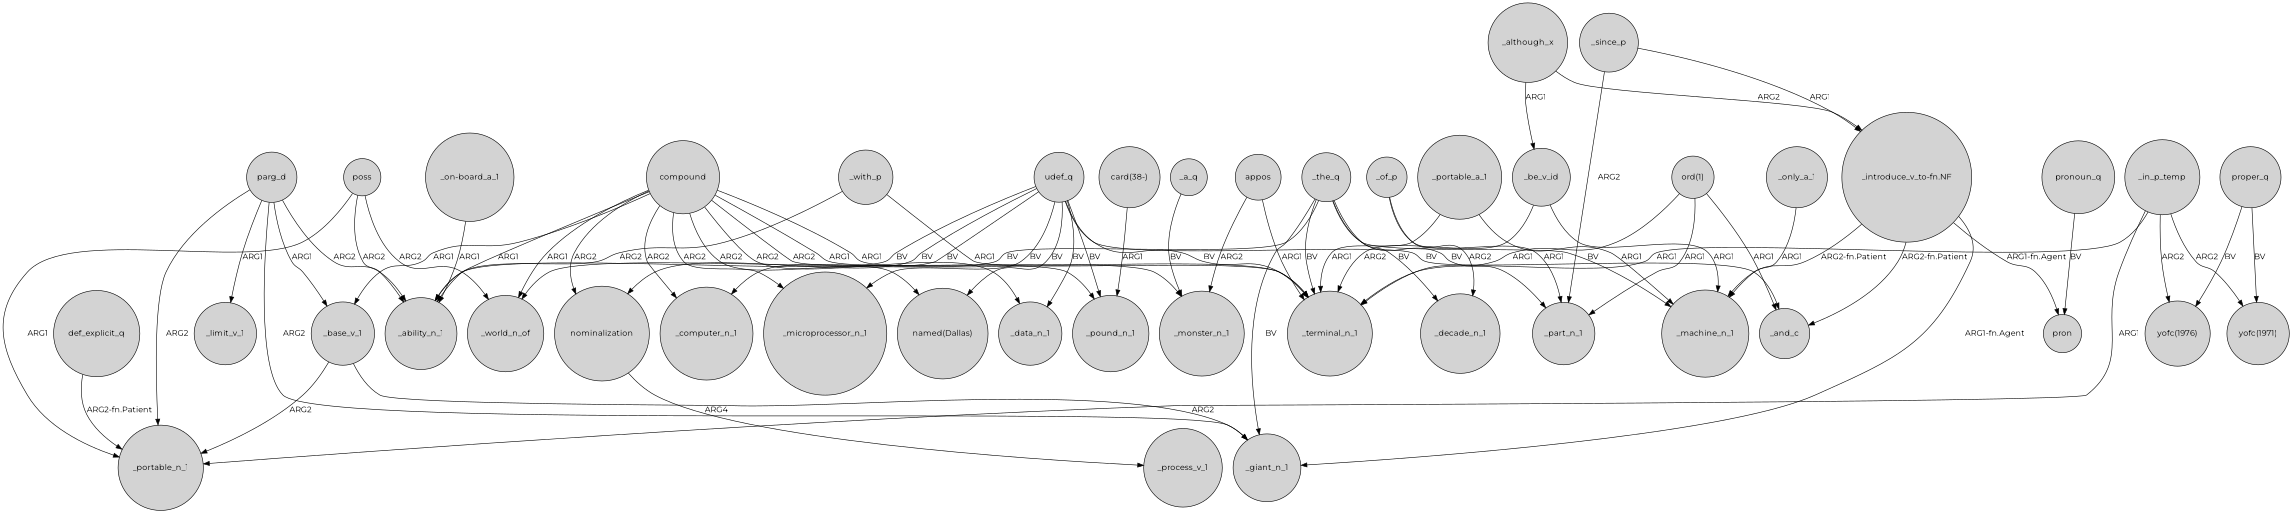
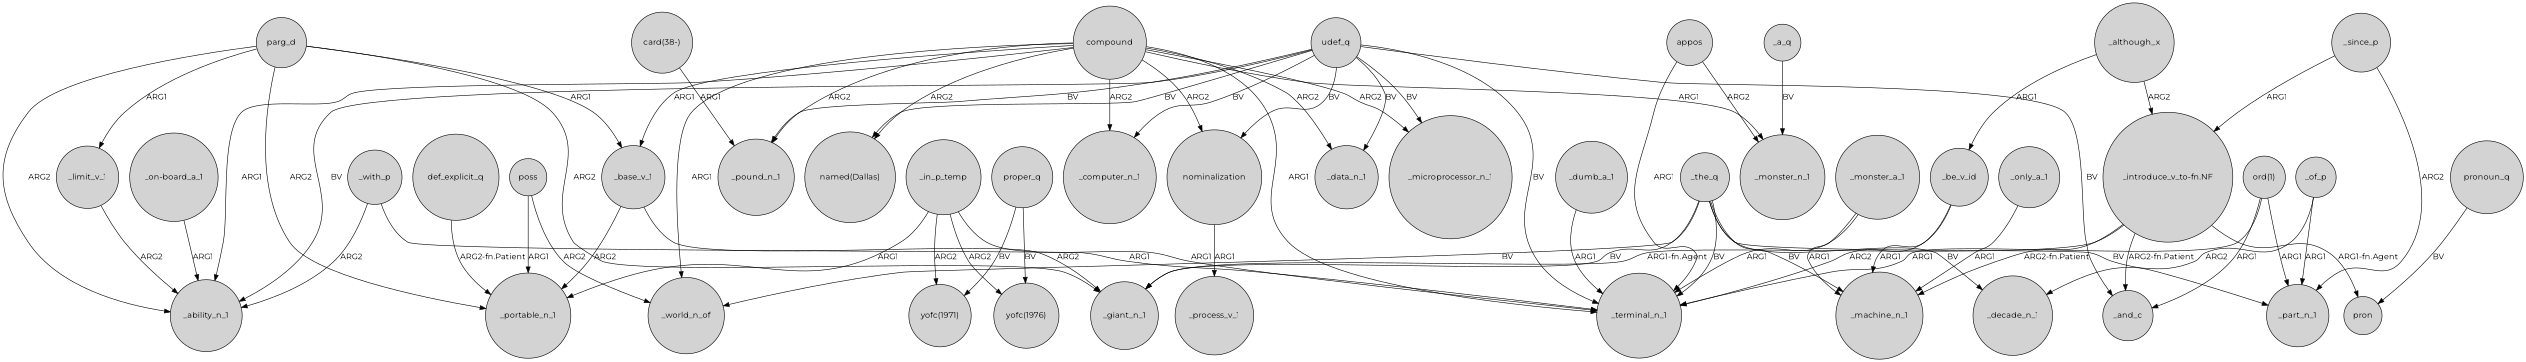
  digraph {
    fontname=Montserrat
    node [fontname=Montserrat shape=circle style=filled]
    edge [fontname=Montserrat]
    parg_d
    _limit_v_1
    _portable_n_1
    _giant_n_1
    _base_v_1
    _ability_n_1
+   _dumb_a_1
    _terminal_n_1
-   _portable_a_1
+   _portable_a_1 [label=_monster_a_1]
    _machine_n_1
    _in_p_temp
    "yofc(1976)"
    "yofc(1971)"
    udef_q
    _microprocessor_n_1
    nominalization
    _computer_n_1
    _pound_n_1
    _and_c
    _data_n_1
    "named(Dallas)"
    _process_v_1
    compound
    _monster_n_1
    _world_n_of
    _the_q
    _part_n_1
    _decade_n_1
    appos
    _of_p
    _since_p
    "_introduce_v_to-fn.NF"
    pron
    proper_q
    _although_x
    _be_v_id
    poss
    pronoun_q
    "ord(1)"
    def_explicit_q
    _a_q
    "card(38-)"
    _with_p
    "_on-board_a_1"
    _only_a_1
    parg_d -> _limit_v_1 [label=ARG1]
    parg_d -> _portable_n_1 [label=ARG2]
    parg_d -> _giant_n_1 [label=ARG2]
    parg_d -> _base_v_1 [label=ARG1]
    parg_d -> _ability_n_1 [label=ARG2]
-   poss -> _ability_n_1 [label=ARG2]
+   _limit_v_1 -> _ability_n_1 [label=ARG2]
    _base_v_1 -> _portable_n_1 [label=ARG2]
    _base_v_1 -> _giant_n_1 [label=ARG2]
+   _dumb_a_1 -> _terminal_n_1 [label=ARG1]
    _portable_a_1 -> _terminal_n_1 [label=ARG1]
    _portable_a_1 -> _machine_n_1 [label=ARG1]
    _in_p_temp -> _portable_n_1 [label=ARG1]
    _in_p_temp -> _terminal_n_1 [label=ARG1]
    _in_p_temp -> "yofc(1976)" [label=ARG2]
    _in_p_temp -> "yofc(1971)" [label=ARG2]
    udef_q -> _ability_n_1 [label=BV]
    udef_q -> _terminal_n_1 [label=BV]
    udef_q -> _microprocessor_n_1 [label=BV]
    udef_q -> nominalization [label=BV]
    udef_q -> _computer_n_1 [label=BV]
    udef_q -> _pound_n_1 [label=BV]
    udef_q -> _and_c [label=BV]
    udef_q -> _data_n_1 [label=BV]
    udef_q -> "named(Dallas)" [label=BV]
-   nominalization -> _process_v_1 [label=ARG4]
+   nominalization -> _process_v_1 [label=ARG1]
    compound -> _base_v_1 [label=ARG1]
    compound -> _ability_n_1 [label=ARG1]
    compound -> _terminal_n_1 [label=ARG1]
    compound -> _microprocessor_n_1 [label=ARG2]
    compound -> nominalization [label=ARG2]
    compound -> _computer_n_1 [label=ARG2]
    compound -> _pound_n_1 [label=ARG2]
    compound -> _data_n_1 [label=ARG2]
    compound -> "named(Dallas)" [label=ARG2]
    compound -> _monster_n_1 [label=ARG1]
    compound -> _world_n_of [label=ARG1]
    _the_q -> _giant_n_1 [label=BV]
    _the_q -> _terminal_n_1 [label=BV]
    _the_q -> _machine_n_1 [label=BV]
    _the_q -> _world_n_of [label=BV]
    _the_q -> _part_n_1 [label=BV]
    _the_q -> _decade_n_1 [label=BV]
    appos -> _terminal_n_1 [label=ARG1]
    appos -> _monster_n_1 [label=ARG2]
    _of_p -> _part_n_1 [label=ARG1]
    _of_p -> _decade_n_1 [label=ARG2]
    _since_p -> _part_n_1 [label=ARG2]
    _since_p -> "_introduce_v_to-fn.NF" [label=ARG1]
    "_introduce_v_to-fn.NF" -> _giant_n_1 [label="ARG1-fn.Agent"]
    "_introduce_v_to-fn.NF" -> _machine_n_1 [label="ARG2-fn.Patient"]
    "_introduce_v_to-fn.NF" -> _and_c [label="ARG2-fn.Patient"]
    "_introduce_v_to-fn.NF" -> pron [label="ARG1-fn.Agent"]
    proper_q -> "yofc(1976)" [label=BV]
    proper_q -> "yofc(1971)" [label=BV]
    _although_x -> "_introduce_v_to-fn.NF" [label=ARG2]
    _although_x -> _be_v_id [label=ARG1]
    _be_v_id -> _terminal_n_1 [label=ARG2]
    _be_v_id -> _machine_n_1 [label=ARG1]
    poss -> _portable_n_1 [label=ARG1]
    poss -> _world_n_of [label=ARG2]
    pronoun_q -> pron [label=BV]
    "ord(1)" -> _terminal_n_1 [label=ARG1]
    "ord(1)" -> _and_c [label=ARG1]
    "ord(1)" -> _part_n_1 [label=ARG1]
    def_explicit_q -> _portable_n_1 [label="ARG2-fn.Patient"]
    _a_q -> _monster_n_1 [label=BV]
    "card(38-)" -> _pound_n_1 [label=ARG1]
    _with_p -> _ability_n_1 [label=ARG2]
    _with_p -> _terminal_n_1 [label=ARG1]
    "_on-board_a_1" -> _ability_n_1 [label=ARG1]
    _only_a_1 -> _machine_n_1 [label=ARG1]
  }
